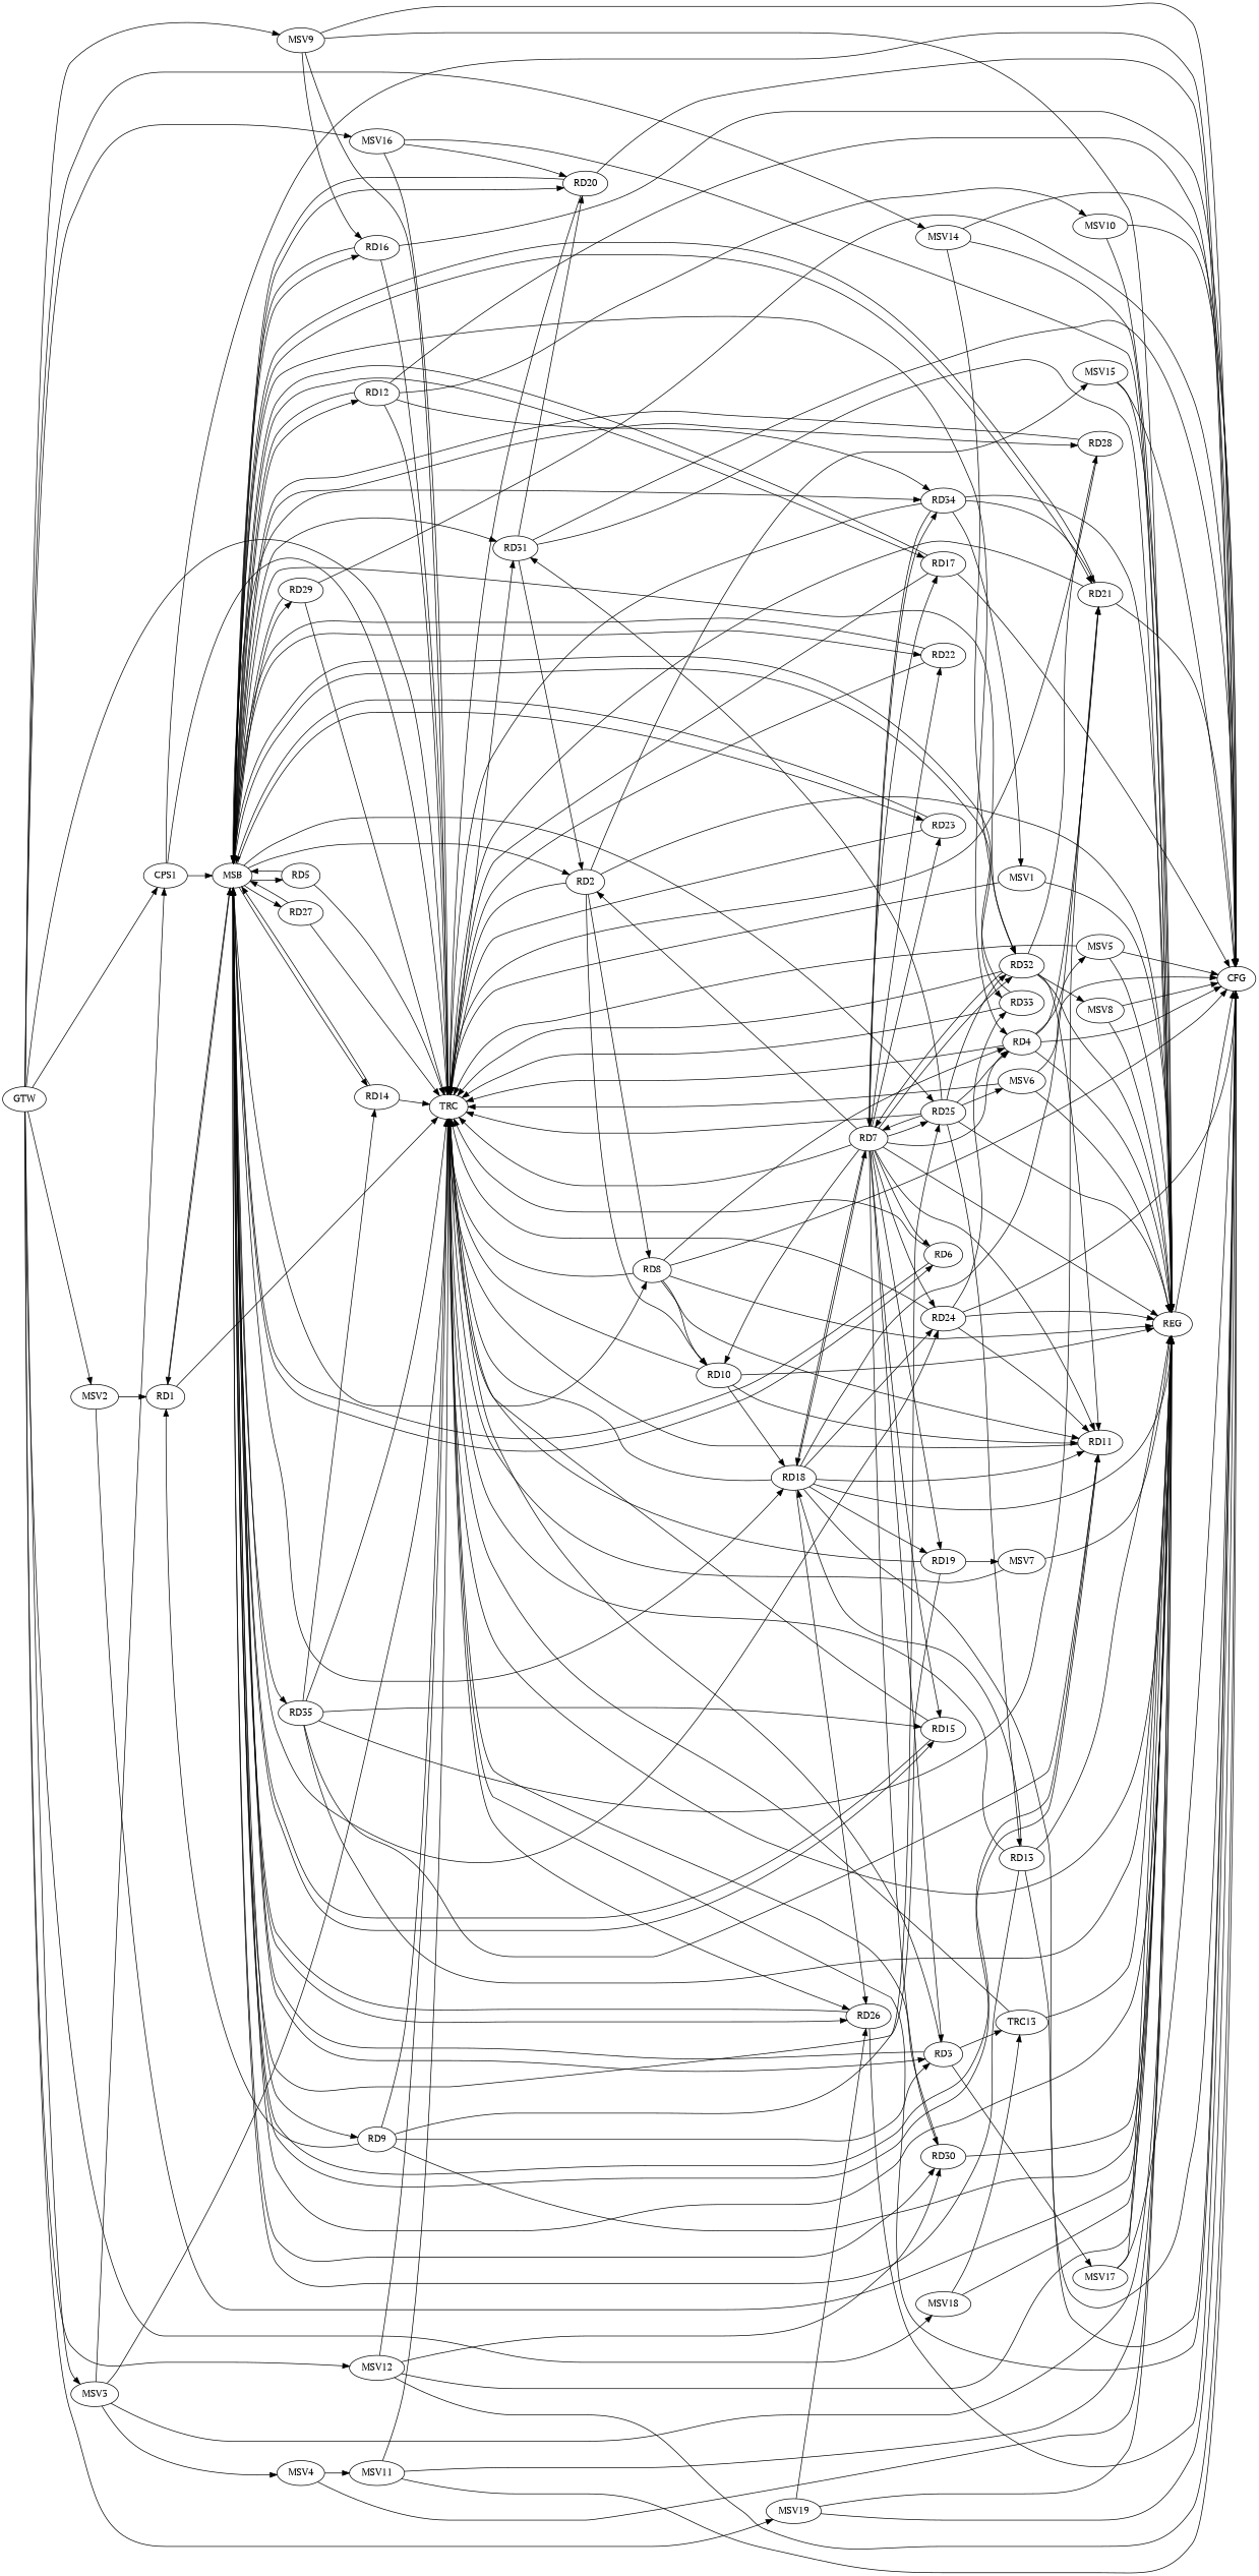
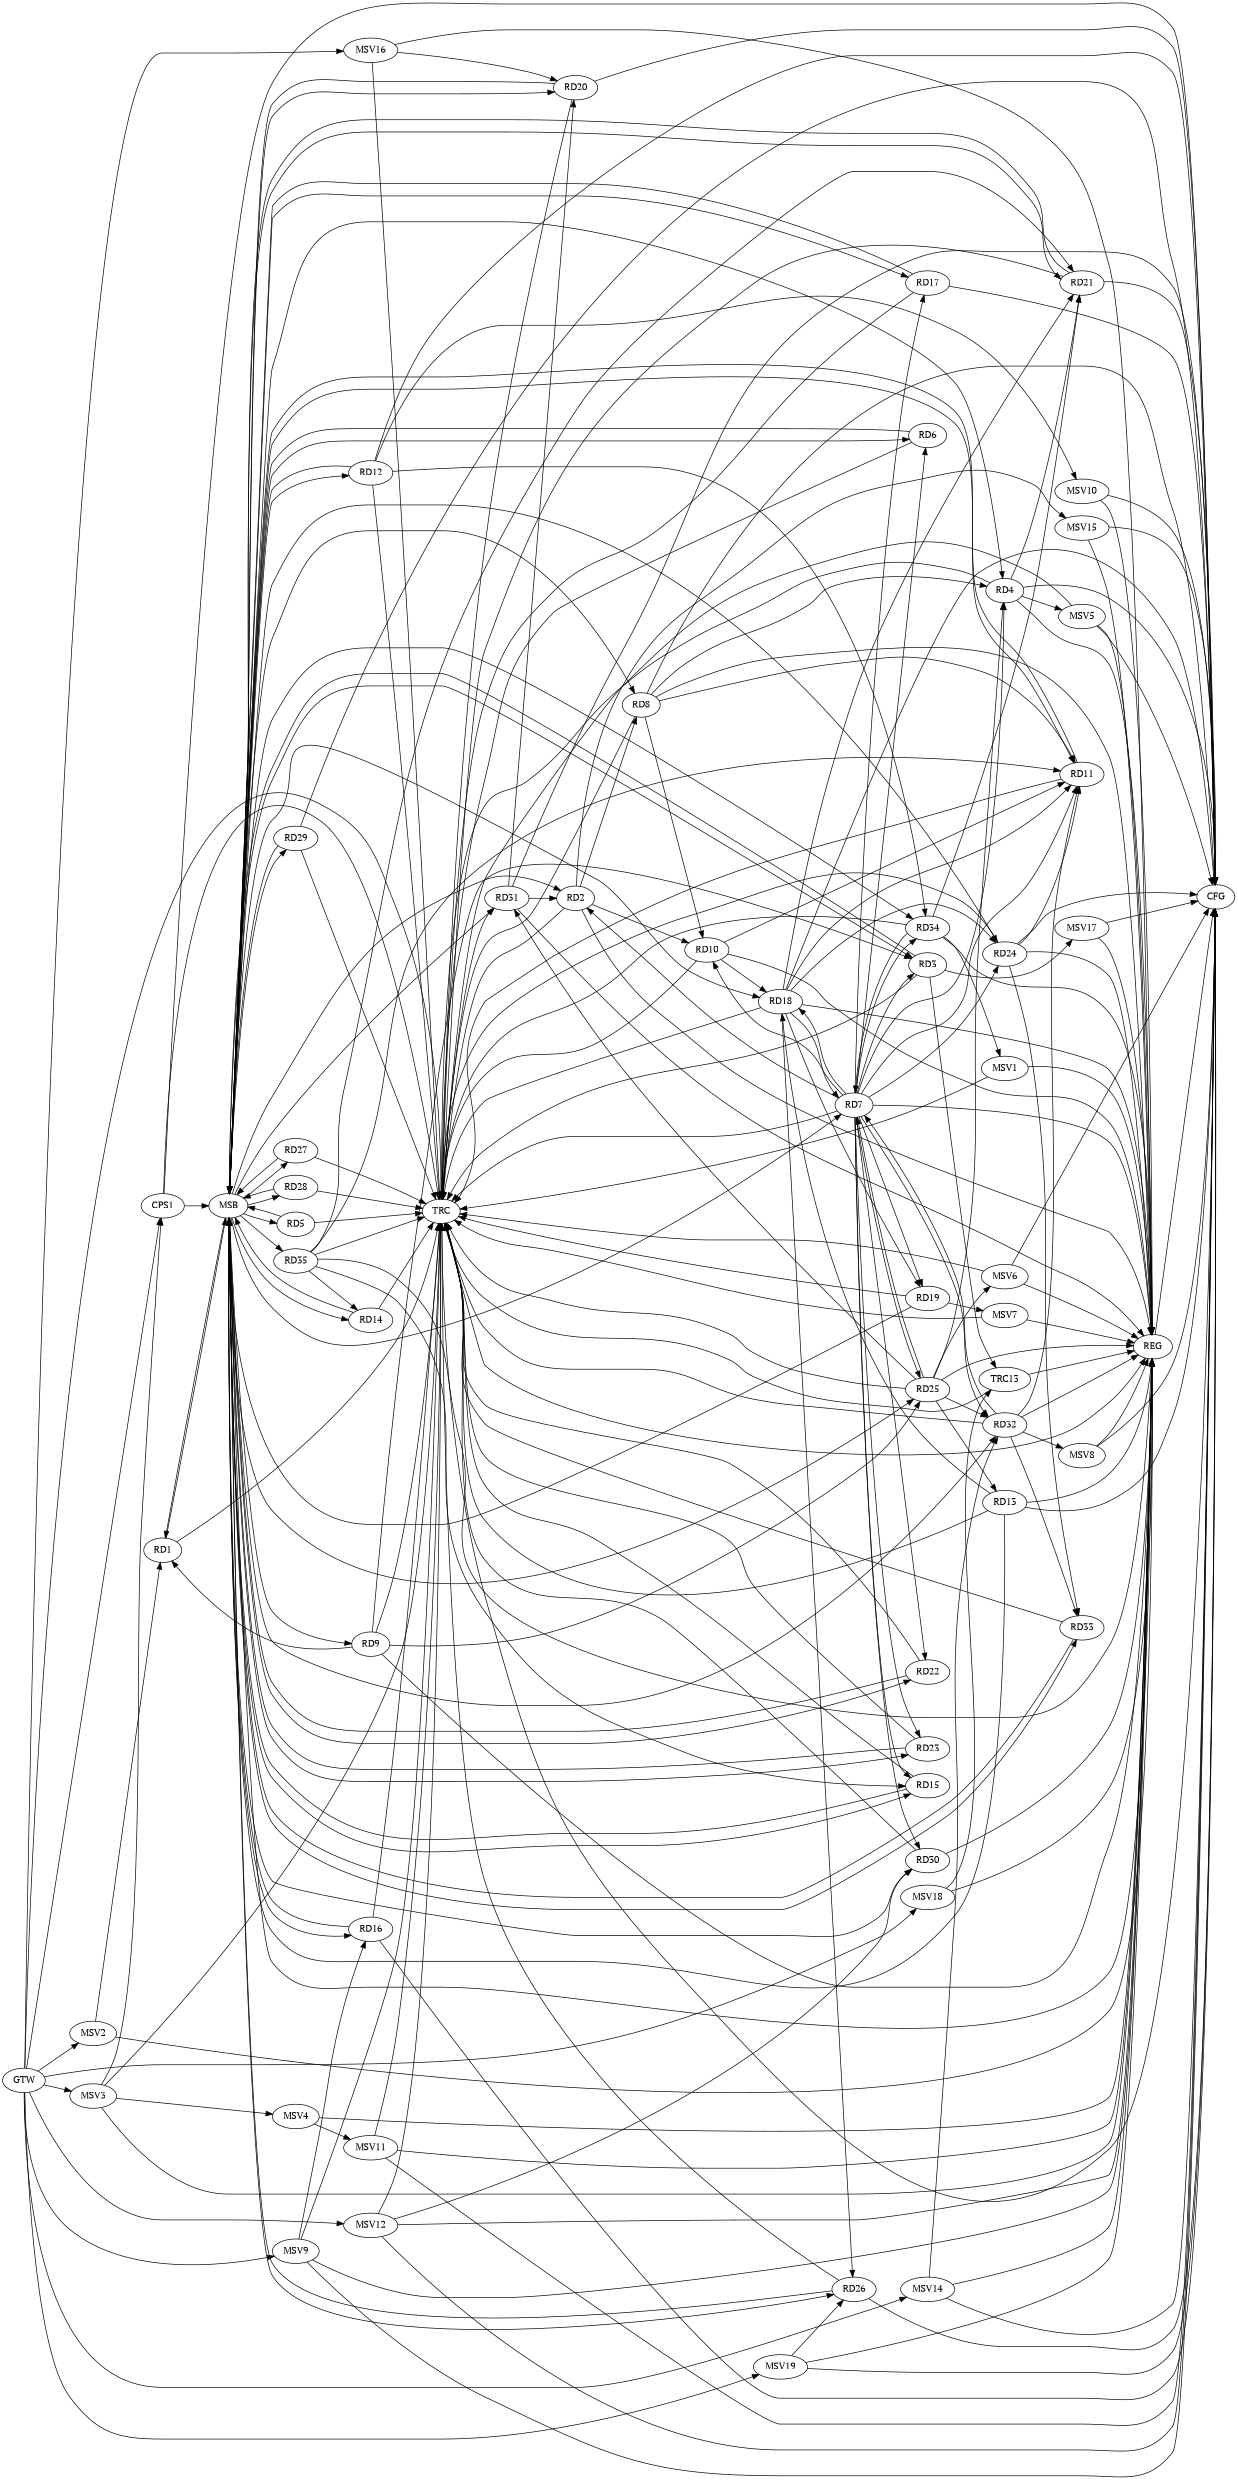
  strict digraph {
    fontname="PT Serif"
    rankdir=LR
    node [fontname="PT Serif"]
    edge [fontname="PT Serif"]
    n1 [label=RD1]
    n2 [label=MSB]
    n3 [label=TRC]
    n4 [label=RD2]
    n5 [label=RD8]
    n6 [label=REG]
    n7 [label=RD3]
    n8 [label=RD4]
    n9 [label=RD21]
    n10 [label=RD5]
    n11 [label=RD6]
    n12 [label=RD7]
    n13 [label=RD11]
    n14 [label=RD15]
    n15 [label=RD17]
    n16 [label=RD18]
    n17 [label=RD22]
    n18 [label=RD23]
    n19 [label=RD24]
    n20 [label=RD25]
    n21 [label=RD30]
    n22 [label=RD32]
    n23 [label=RD34]
    n24 [label=RD9]
    n25 [label=RD33]
    n26 [label=RD12]
    n27 [label=RD14]
    n28 [label=RD16]
    n29 [label=RD26]
    n30 [label=RD20]
    n31 [label=RD31]
    n32 [label=RD27]
    n33 [label=RD28]
    n34 [label=RD29]
    n35 [label=RD35]
    n36 [label=RD10]
    n37 [label=MSV15]
    n38 [label=CFG]
    n39 [label=TRC13]
    n40 [label=MSV17]
    n41 [label=MSV5]
    n42 [label=RD19]
    n43 [label=MSV7]
    n44 [label=RD13]
    n45 [label=MSV6]
    n46 [label=MSV8]
    n47 [label=MSV1]
    n48 [label=MSV10]
    n49 [label=CPS1]
    n50 [label=GTW]
    n51 [label=MSV2]
    n52 [label=MSV3]
    n53 [label=MSV9]
    n54 [label=MSV12]
    n55 [label=MSV14]
    n56 [label=MSV16]
    n57 [label=MSV18]
    n58 [label=MSV19]
    n59 [label=MSV4]
    n60 [label=MSV11]
    n1 -> n2
    n1 -> n3
    n2 -> n1
    n2 -> n4
    n2 -> n5
    n2 -> n6
    n2 -> n7
    n2 -> n8
    n2 -> n9
    n2 -> n10
    n2 -> n11
+   n2 -> n12
    n2 -> n13
    n2 -> n14
    n2 -> n15
    n2 -> n16
    n2 -> n17
    n2 -> n18
    n2 -> n19
    n2 -> n20
    n2 -> n21
    n2 -> n22
    n2 -> n23
    n2 -> n24
    n2 -> n25
    n2 -> n26
    n2 -> n27
    n2 -> n28
    n2 -> n29
    n2 -> n30
    n2 -> n31
    n2 -> n32
    n2 -> n33
    n2 -> n34
    n2 -> n35
    n3 -> n6
    n3 -> n31
    n4 -> n3
    n4 -> n5
    n4 -> n6
    n4 -> n36
    n4 -> n37
    n5 -> n3
    n5 -> n6
    n5 -> n8
    n5 -> n13
    n5 -> n36
    n5 -> n38
    n6 -> n38
    n7 -> n2
    n7 -> n3
    n7 -> n39
    n7 -> n40
    n8 -> n3
    n8 -> n6
    n8 -> n9
    n8 -> n38
    n8 -> n41
    n9 -> n2
    n9 -> n3
    n9 -> n38
    n10 -> n2
    n10 -> n3
    n11 -> n2
    n11 -> n3
    n12 -> n3
    n12 -> n4
    n12 -> n6
    n12 -> n7
    n12 -> n8
    n12 -> n11
    n12 -> n13
    n12 -> n14
    n12 -> n15
    n12 -> n16
    n12 -> n17
    n12 -> n18
    n12 -> n19
    n12 -> n20
    n12 -> n21
    n12 -> n22
    n12 -> n23
    n12 -> n36
    n12 -> n42
    n13 -> n2
    n13 -> n3
    n14 -> n2
    n14 -> n3
    n15 -> n2
    n15 -> n3
    n15 -> n38
    n16 -> n3
    n16 -> n6
    n16 -> n9
    n16 -> n12
    n16 -> n13
    n16 -> n19
    n16 -> n29
    n16 -> n38
    n16 -> n42
    n17 -> n2
    n17 -> n3
    n18 -> n2
    n18 -> n3
    n19 -> n3
    n19 -> n6
    n19 -> n13
    n19 -> n25
    n19 -> n38
    n20 -> n3
    n20 -> n6
    n20 -> n8
    n20 -> n12
    n20 -> n22
    n20 -> n31
    n20 -> n44
    n20 -> n45
    n21 -> n3
    n21 -> n6
    n22 -> n3
    n22 -> n6
    n22 -> n12
    n22 -> n13
-   n22 -> n33
+   n22 -> n25
    n22 -> n46
    n23 -> n3
    n23 -> n6
    n23 -> n9
    n23 -> n12
    n23 -> n47
    n24 -> n1
    n24 -> n3
    n24 -> n6
    n24 -> n7
    n24 -> n20
    n25 -> n2
    n25 -> n3
    n26 -> n2
    n26 -> n3
    n26 -> n23
    n26 -> n38
    n26 -> n48
    n27 -> n2
    n27 -> n3
    n28 -> n2
    n28 -> n3
    n28 -> n38
    n29 -> n2
-   n3 -> n29
+   n29 -> n3
    n29 -> n38
    n30 -> n2
    n30 -> n3
    n30 -> n38
    n31 -> n4
    n31 -> n6
    n31 -> n30
    n31 -> n38
    n32 -> n2
    n32 -> n3
    n33 -> n2
    n33 -> n3
    n34 -> n2
    n34 -> n3
    n34 -> n38
    n35 -> n3
    n35 -> n6
    n35 -> n9
    n35 -> n13
    n35 -> n14
    n35 -> n27
    n36 -> n3
    n36 -> n6
    n36 -> n13
    n36 -> n16
    n37 -> n6
    n37 -> n38
    n38 -> n3
    n39 -> n3
    n39 -> n6
    n40 -> n6
    n40 -> n38
    n41 -> n3
    n41 -> n6
    n41 -> n38
    n42 -> n2
    n42 -> n3
    n42 -> n43
    n43 -> n3
    n43 -> n6
    n44 -> n2
    n44 -> n3
    n44 -> n6
    n44 -> n16
    n44 -> n38
    n45 -> n3
    n45 -> n6
    n45 -> n38
    n46 -> n6
    n46 -> n38
    n47 -> n3
    n47 -> n6
    n48 -> n6
    n48 -> n38
    n49 -> n2
    n49 -> n3
    n49 -> n38
    n50 -> n3
    n50 -> n49
    n50 -> n51
    n50 -> n52
    n50 -> n53
    n50 -> n54
    n50 -> n55
    n50 -> n56
    n50 -> n57
    n50 -> n58
    n51 -> n1
    n51 -> n6
    n52 -> n3
    n52 -> n6
    n52 -> n49
    n52 -> n59
    n53 -> n3
    n53 -> n6
    n53 -> n28
    n53 -> n38
    n54 -> n3
    n54 -> n6
    n54 -> n21
    n54 -> n38
    n55 -> n6
    n55 -> n22
    n55 -> n38
    n56 -> n3
    n56 -> n6
    n56 -> n30
    n57 -> n6
    n57 -> n39
    n58 -> n6
    n58 -> n29
    n58 -> n38
    n59 -> n6
    n59 -> n60
    n60 -> n3
    n60 -> n6
    n60 -> n38
  }
